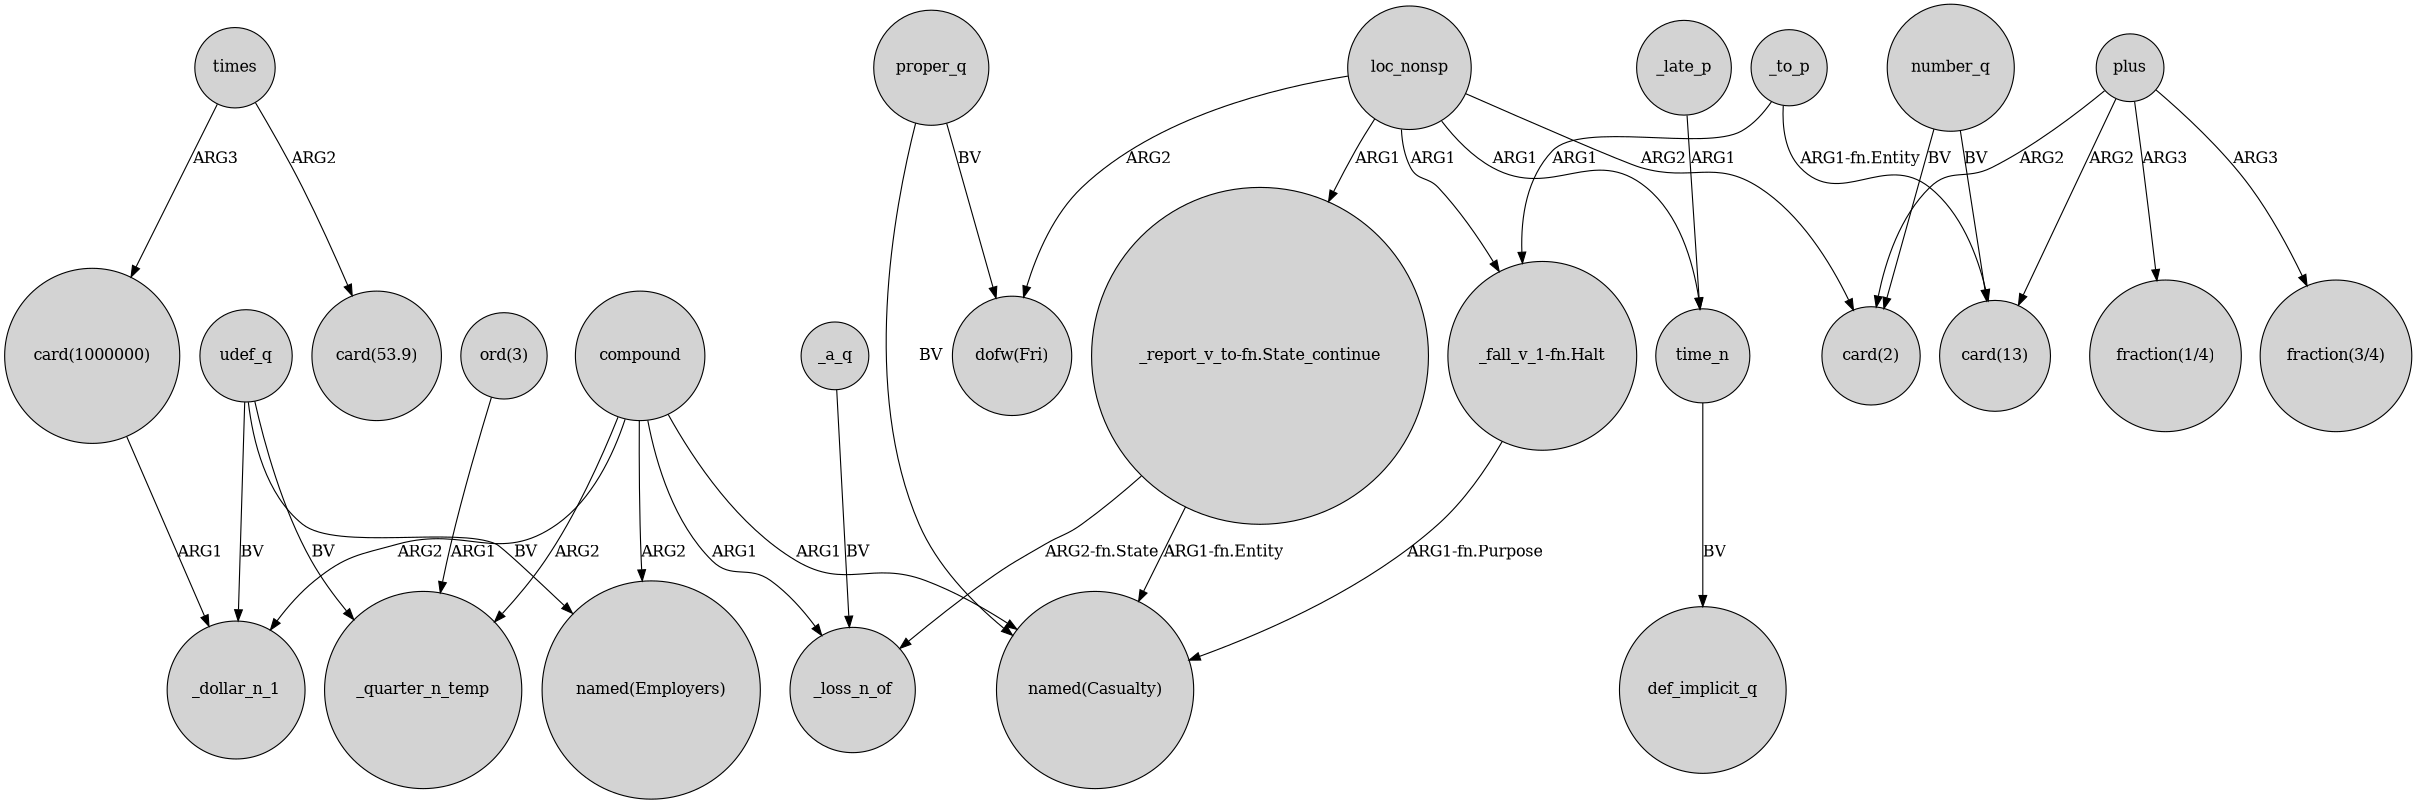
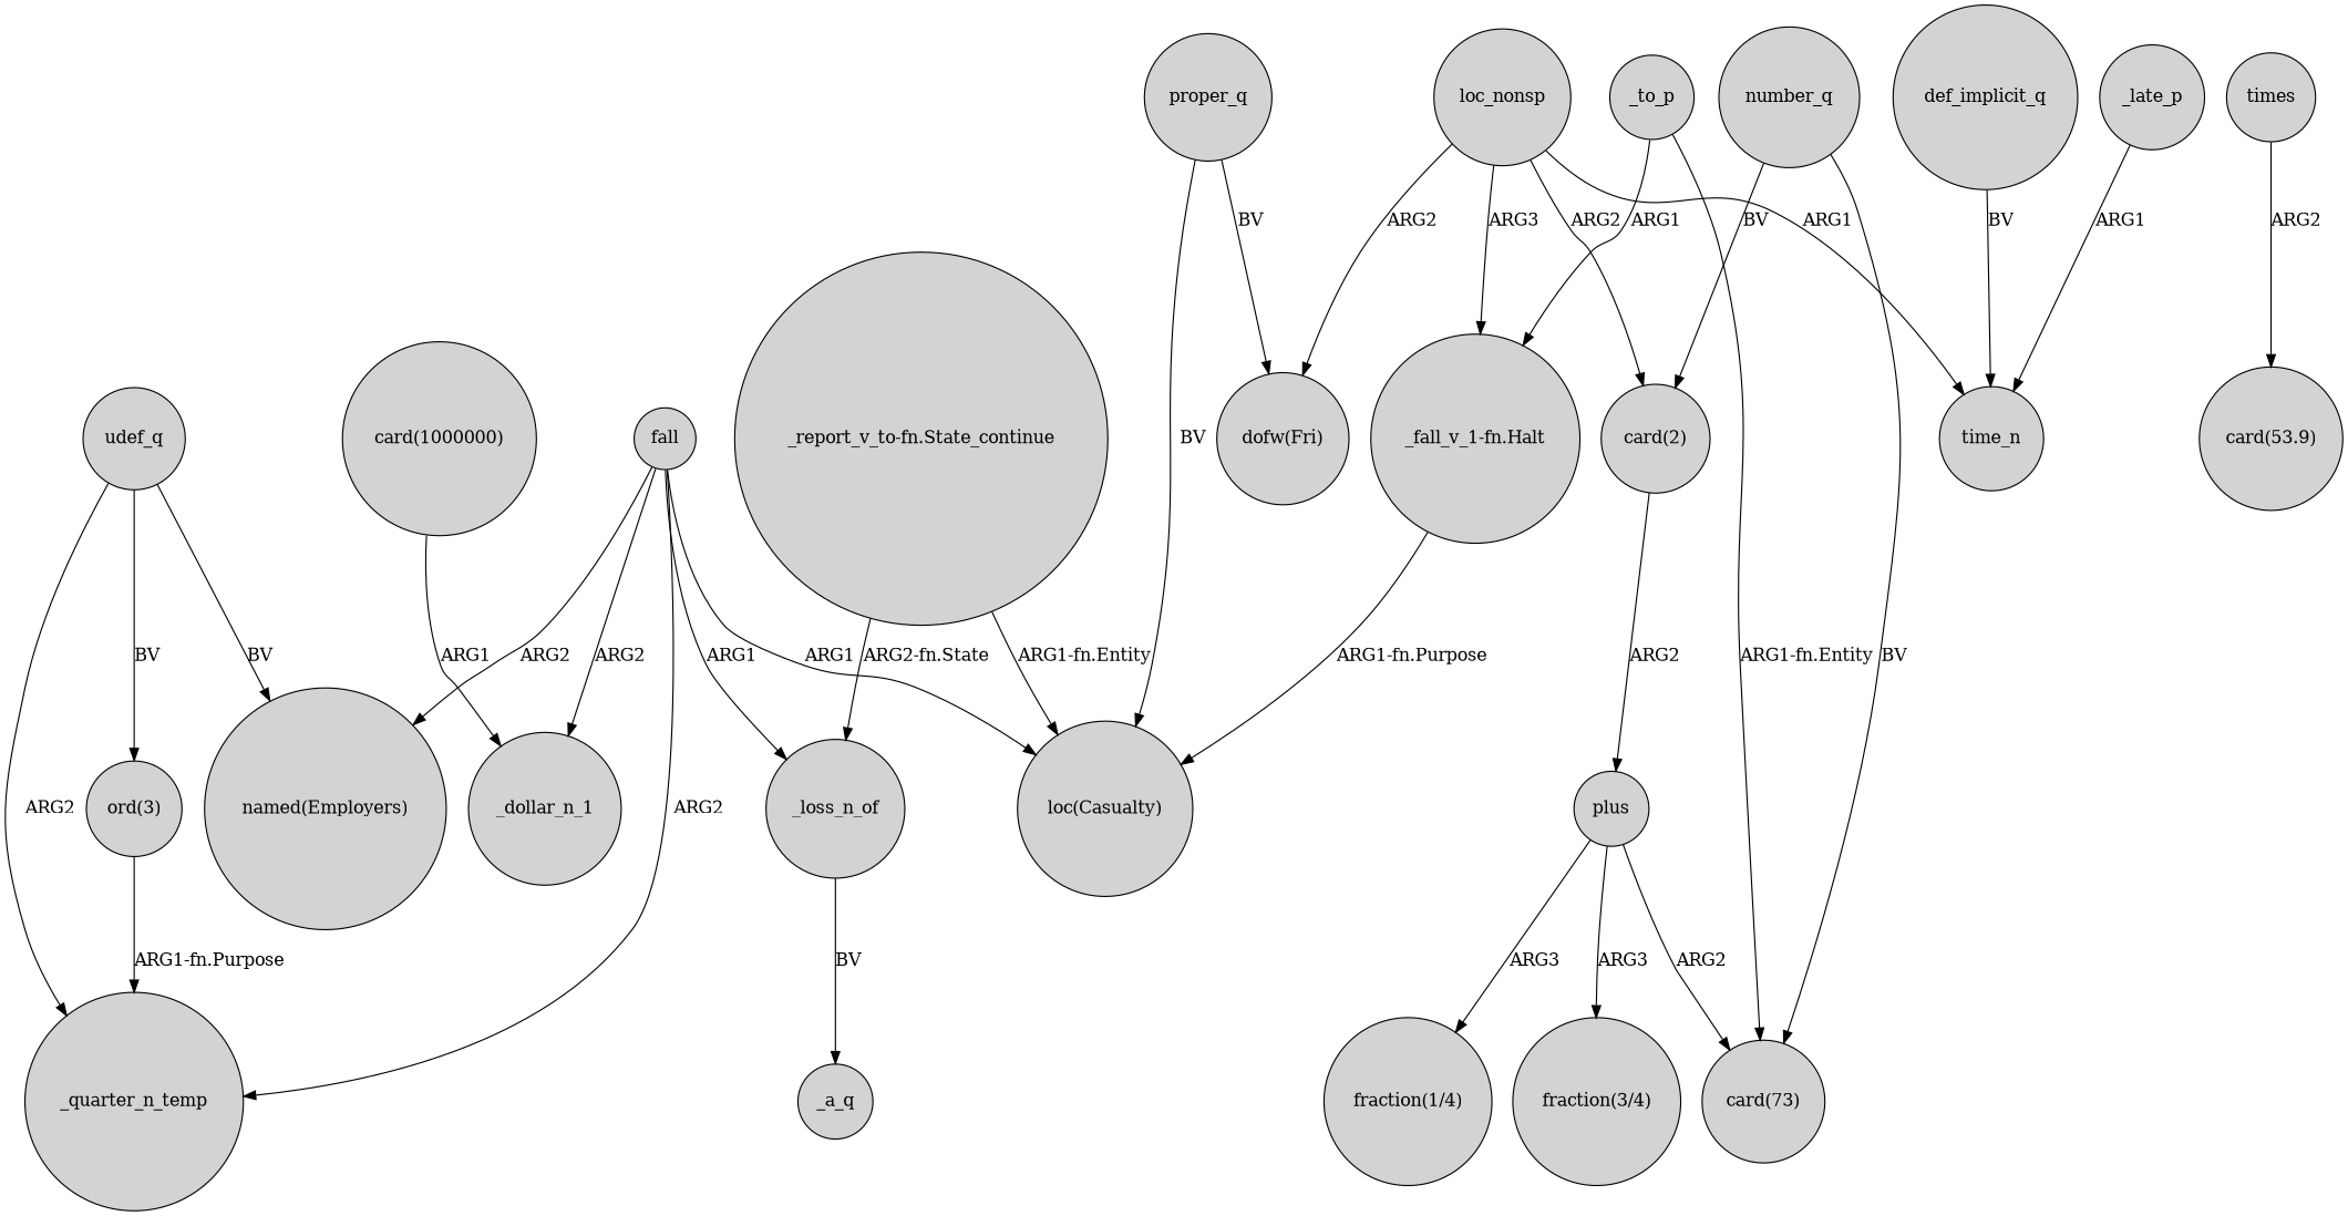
  digraph {
    node [shape=circle style=filled]
    _a_q
    _loss_n_of
-   compound
+   compound [label=fall]
    "named(Employers)"
    _quarter_n_temp
    _dollar_n_1
-   "named(Casualty)"
+   "named(Casualty)" [label="loc(Casualty)"]
    number_q
-   "card(13)"
+   "card(13)" [label="card(73)"]
    "card(2)"
    udef_q
    "ord(3)"
    proper_q
    "dofw(Fri)"
    loc_nonsp
    "_report_v_to-fn.State_continue"
    "_fall_v_1-fn.Halt"
    time_n
    plus
    "fraction(1/4)"
    "fraction(3/4)"
    times
    "card(1000000)"
    "card(53.9)"
    _late_p
    _to_p
    def_implicit_q
-   _a_q -> _loss_n_of [label=BV]
+   _loss_n_of -> _a_q [label=BV]
    compound -> _loss_n_of [label=ARG1]
    compound -> "named(Employers)" [label=ARG2]
    compound -> _quarter_n_temp [label=ARG2]
    compound -> _dollar_n_1 [label=ARG2]
    compound -> "named(Casualty)" [label=ARG1]
    number_q -> "card(13)" [label=BV]
    number_q -> "card(2)" [label=BV]
    udef_q -> "named(Employers)" [label=BV]
-   udef_q -> _quarter_n_temp [label=BV]
-   udef_q -> _dollar_n_1 [label=BV]
-   "ord(3)" -> _quarter_n_temp [label=ARG1]
+   udef_q -> _quarter_n_temp [label=ARG2]
+   udef_q -> "ord(3)" [label=BV]
+   "ord(3)" -> _quarter_n_temp [label="ARG1-fn.Purpose"]
    proper_q -> "named(Casualty)" [label=BV]
    proper_q -> "dofw(Fri)" [label=BV]
    loc_nonsp -> "card(2)" [label=ARG2]
    loc_nonsp -> "dofw(Fri)" [label=ARG2]
-   loc_nonsp -> "_report_v_to-fn.State_continue" [label=ARG1]
-   loc_nonsp -> "_fall_v_1-fn.Halt" [label=ARG1]
+   loc_nonsp -> "_fall_v_1-fn.Halt" [label=ARG3]
    loc_nonsp -> time_n [label=ARG1]
    "_report_v_to-fn.State_continue" -> _loss_n_of [label="ARG2-fn.State"]
    "_report_v_to-fn.State_continue" -> "named(Casualty)" [label="ARG1-fn.Entity"]
    "_fall_v_1-fn.Halt" -> "named(Casualty)" [label="ARG1-fn.Purpose"]
    plus -> "card(13)" [label=ARG2]
-   plus -> "card(2)" [label=ARG2]
+   "card(2)" -> plus [label=ARG2]
    plus -> "fraction(1/4)" [label=ARG3]
    plus -> "fraction(3/4)" [label=ARG3]
-   times -> "card(1000000)" [label=ARG3]
    times -> "card(53.9)" [label=ARG2]
    "card(1000000)" -> _dollar_n_1 [label=ARG1]
    _late_p -> time_n [label=ARG1]
    _to_p -> "card(13)" [label="ARG1-fn.Entity"]
    _to_p -> "_fall_v_1-fn.Halt" [label=ARG1]
-   time_n -> def_implicit_q [label=BV]
+   def_implicit_q -> time_n [label=BV]
  }
